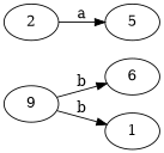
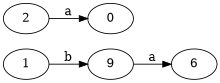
  strict digraph {
    rankdir=LR
    n1 [label=9]
    6
    2
-   0 [label=5]
+   0
    1
-   n1 -> 6 [label=b]
+   n1 -> 6 [label=a]
    2 -> 0 [label=a]
-   n1 -> 1 [label=b]
+   1 -> n1 [label=b]
  }
